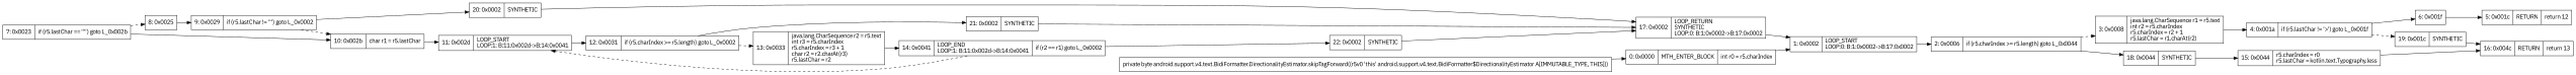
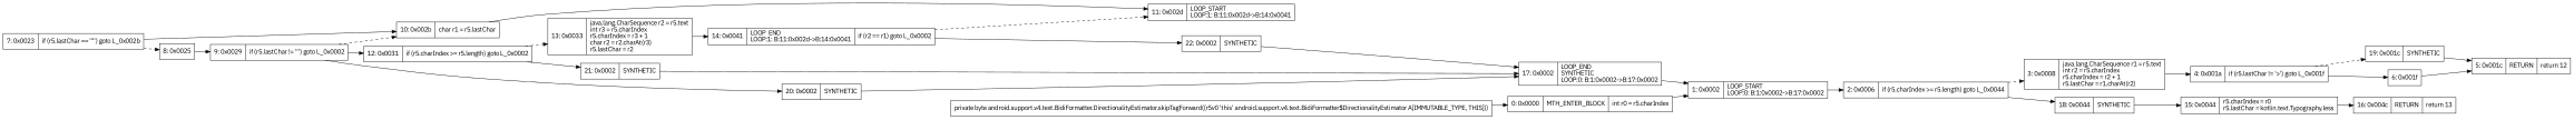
  digraph {
    fontname="IBM Plex Sans"
    rankdir=LR
    node [fontname="IBM Plex Sans" shape=record]
    edge [fontname="IBM Plex Sans"]
    n1 [label="{0\:\ 0x0000|MTH_ENTER_BLOCK\l|int r0 = r5.charIndex\l}"]
    n2 [label="{1\:\ 0x0002|LOOP_START\lLOOP:0: B:1:0x0002\-\>B:17:0x0002\l}"]
    n3 [label="{2\:\ 0x0006|if (r5.charIndex \>= r5.length) goto L_0x0044\l}"]
    n4 [label="{3\:\ 0x0008|java.lang.CharSequence r1 = r5.text\lint r2 = r5.charIndex\lr5.charIndex = r2 + 1\lr5.lastChar = r1.charAt(r2)\l}"]
    n5 [label="{18\:\ 0x0044|SYNTHETIC\l}"]
    n6 [label="{4\:\ 0x001a|if (r5.lastChar != '\>') goto L_0x001f\l}"]
    n7 [label="{15\:\ 0x0044|r5.charIndex = r0\lr5.lastChar = kotlin.text.Typography.less\l}"]
    n8 [label="{6\:\ 0x001f}"]
    n9 [label="{19\:\ 0x001c|SYNTHETIC\l}"]
    n10 [label="{5\:\ 0x001c|RETURN\l|return 12\l}"]
    n11 [label="{7\:\ 0x0023|if (r5.lastChar == '\"') goto L_0x002b\l}"]
    n12 [label="{8\:\ 0x0025}"]
    n13 [label="{10\:\ 0x002b|char r1 = r5.lastChar\l}"]
    n14 [label="{9\:\ 0x0029|if (r5.lastChar != ''') goto L_0x0002\l}"]
    n15 [label="{11\:\ 0x002d|LOOP_START\lLOOP:1: B:11:0x002d\-\>B:14:0x0041\l}"]
    n16 [label="{20\:\ 0x0002|SYNTHETIC\l}"]
-   n17 [label="{17\:\ 0x0002|LOOP_RETURN\lSYNTHETIC\lLOOP:0: B:1:0x0002\-\>B:17:0x0002\l}"]
+   n17 [label="{17\:\ 0x0002|LOOP_END\lSYNTHETIC\lLOOP:0: B:1:0x0002\-\>B:17:0x0002\l}"]
    n18 [label="{12\:\ 0x0031|if (r5.charIndex \>= r5.length) goto L_0x0002\l}"]
    n19 [label="{13\:\ 0x0033|java.lang.CharSequence r2 = r5.text\lint r3 = r5.charIndex\lr5.charIndex = r3 + 1\lchar r2 = r2.charAt(r3)\lr5.lastChar = r2\l}"]
    n20 [label="{21\:\ 0x0002|SYNTHETIC\l}"]
    n21 [label="{14\:\ 0x0041|LOOP_END\lLOOP:1: B:11:0x002d\-\>B:14:0x0041\l|if (r2 == r1) goto L_0x0002\l}"]
    n22 [label="{22\:\ 0x0002|SYNTHETIC\l}"]
    n23 [label="{16\:\ 0x004c|RETURN\l|return 13\l}"]
    n24 [label="{private byte android.support.v4.text.BidiFormatter.DirectionalityEstimator.skipTagForward((r5v0 'this' android.support.v4.text.BidiFormatter$DirectionalityEstimator A[IMMUTABLE_TYPE, THIS])) }"]
    n1 -> n2
    n2 -> n3
    n3 -> n4 [style=dashed]
    n3 -> n5
    n4 -> n6
    n5 -> n7
    n6 -> n8
    n6 -> n9 [style=dashed]
    n7 -> n23
    n8 -> n10
-   n9 -> n23
+   n9 -> n10
    n11 -> n12 [style=dashed]
    n11 -> n13
    n12 -> n14
    n13 -> n15
    n14 -> n13 [style=dashed]
    n14 -> n16
-   n15 -> n18
+   n14 -> n18
    n16 -> n17
    n17 -> n2
    n18 -> n19 [style=dashed]
    n18 -> n20
    n19 -> n21
    n20 -> n17
    n21 -> n15 [style=dashed]
    n21 -> n22
    n22 -> n17
    n24 -> n1
  }
